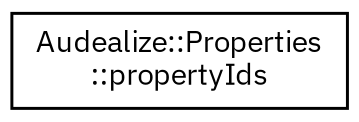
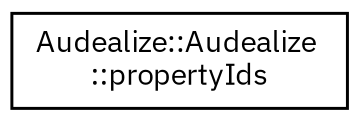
  digraph {
    rankdir=TB
    fontname="IBM Plex Sans"
-   n1 [color=black fillcolor=white fontname="IBM Plex Sans" fontsize=10 height=0.2 label="Audealize::Properties\l::propertyIds" shape=record style=filled width=0.4]
+   n1 [color=black fillcolor=white fontname="IBM Plex Sans" fontsize=10 height=0.2 label="Audealize::Audealize\l::propertyIds" shape=record style=filled width=0.4]
  }
